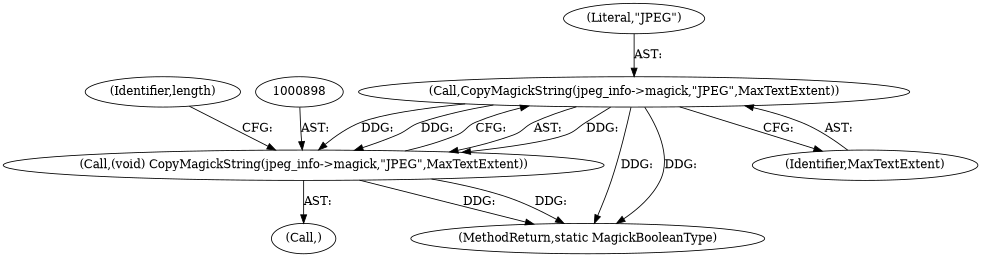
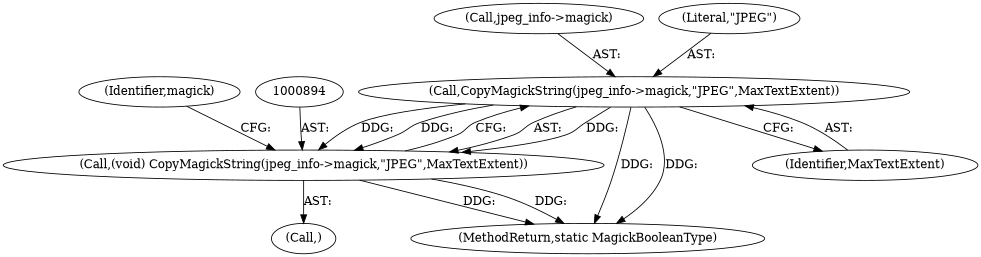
  digraph {
    n1 [label="(Call,CopyMagickString(jpeg_info->magick,\"JPEG\",MaxTextExtent))"]
    n2 [label="(Call,(void) CopyMagickString(jpeg_info->magick,\"JPEG\",MaxTextExtent))"]
    n3 [label="(MethodReturn,static MagickBooleanType)"]
    n4 [label="(Identifier,MaxTextExtent)"]
    n5 [label="(Call,)"]
-   n6 [label="(Identifier,length)"]
+   n6 [label="(Identifier,magick)"]
+   n7 [label="(Call,jpeg_info->magick)"]
    n8 [label="(Literal,\"JPEG\")"]
-   1000894 [label=1000898]
+   1000894
    n1 -> n2 [label="AST: "]
    n1 -> n2 [label="DDG: "]
    n1 -> n2 [label="DDG: "]
    n1 -> n2 [label="DDG: "]
    n1 -> n3 [label="DDG: "]
    n1 -> n3 [label="DDG: "]
    n1 -> n4 [label="CFG: "]
    n2 -> n1 [label="CFG: "]
    n2 -> n3 [label="DDG: "]
    n2 -> n3 [label="DDG: "]
    n2 -> n5 [label="AST: "]
    n4 -> n1 [label="AST: "]
    n6 -> n2 [label="CFG: "]
+   n7 -> n1 [label="AST: "]
    n8 -> n1 [label="AST: "]
    1000894 -> n2 [label="AST: "]
  }
